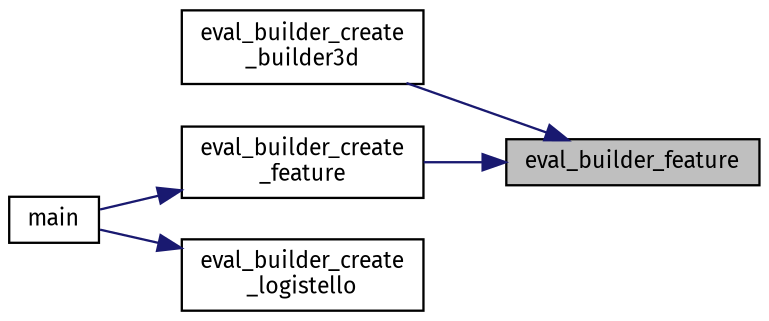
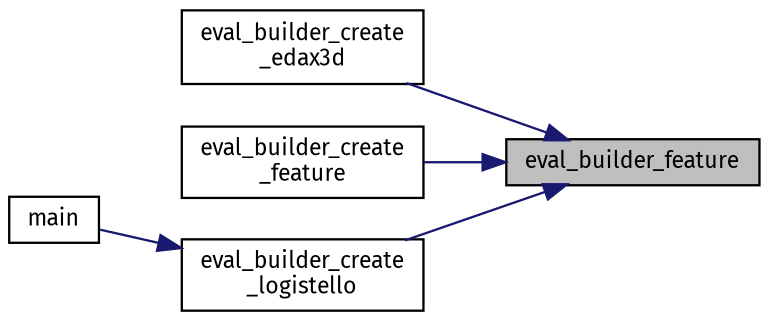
  digraph {
    fontname="Fira Sans"
    rankdir=RL
    node [color=black fontname="Fira Sans" fontsize=10 shape=record]
    edge [color=midnightblue dir=back fontname="Fira Sans" fontsize=10 labelfontname=FreeSans labelfontsize=10 style=solid]
    n1 [fillcolor=grey75 fontcolor=black height=0.2 label=eval_builder_feature style=filled width=0.4]
-   n2 [height=0.2 label="eval_builder_create\l_builder3d" width=0.4]
+   n2 [height=0.2 label="eval_builder_create\l_edax3d" width=0.4]
    n3 [height=0.2 label="eval_builder_create\l_feature" width=0.4]
    n4 [height=0.2 label="eval_builder_create\l_logistello" width=0.4]
    n5 [height=0.2 label=main width=0.4]
    n1 -> n2
    n1 -> n3
-   n3 -> n5
+   n1 -> n4
    n4 -> n5
  }
